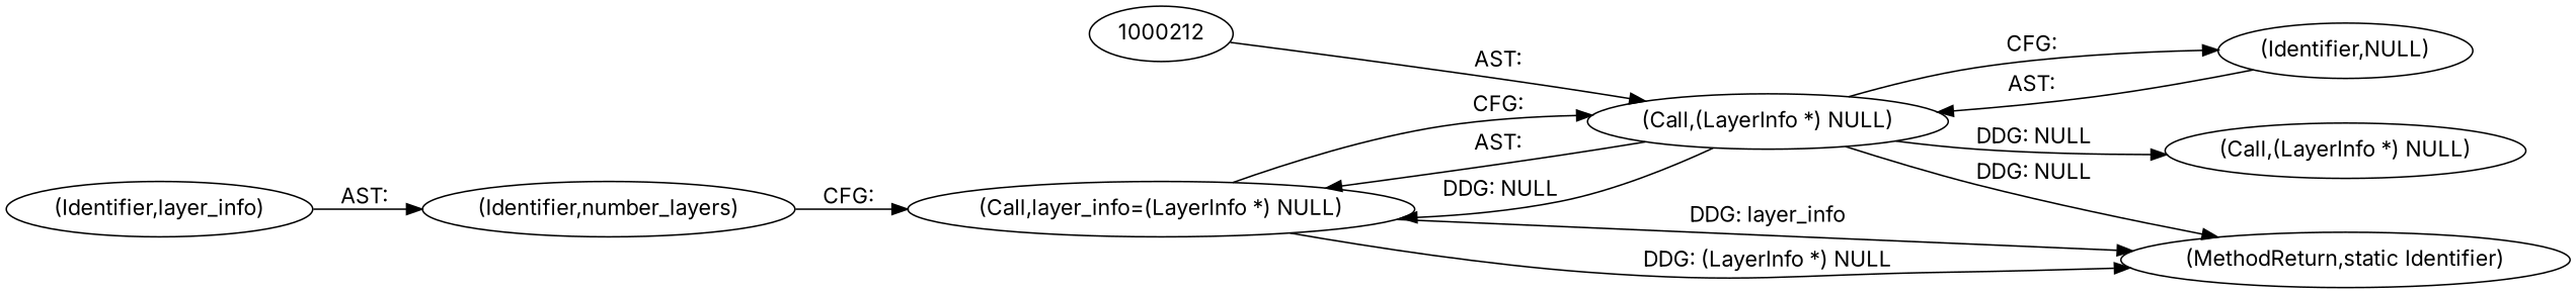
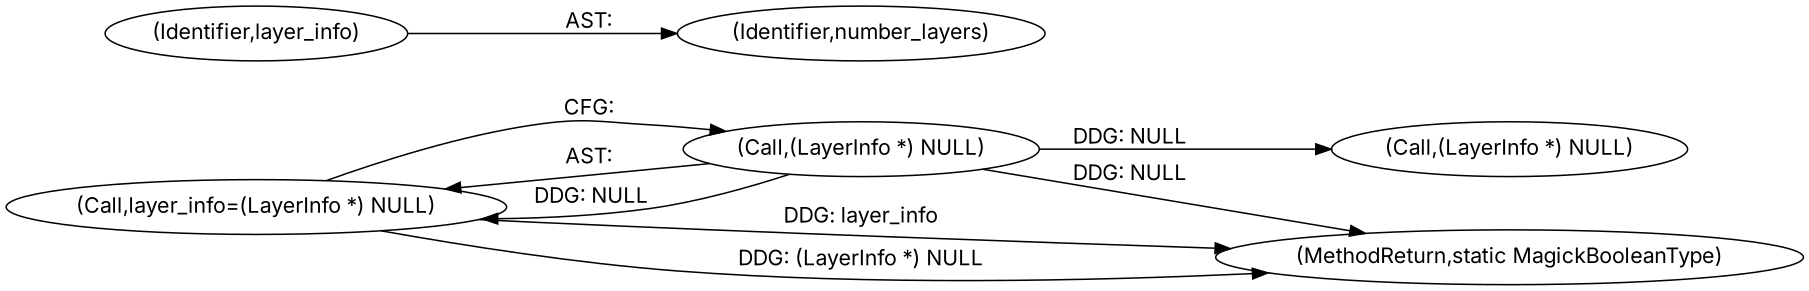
  digraph {
    fontname=Inter
    rankdir=LR
    node [fontname=Inter]
    edge [fontname=Inter]
    n1 [label="(Call,layer_info=(LayerInfo *) NULL)"]
    n2 [label="(Call,(LayerInfo *) NULL)"]
-   n3 [label="(MethodReturn,static Identifier)"]
-   n4 [label="(Identifier,NULL)"]
+   n3 [label="(MethodReturn,static MagickBooleanType)"]
    n5 [label="(Call,(LayerInfo *) NULL)"]
    n6 [label="(Identifier,number_layers)"]
    n7 [label="(Identifier,layer_info)"]
-   1000212
    n1 -> n2 [label="CFG: "]
    n1 -> n3 [label="DDG: layer_info"]
    n1 -> n3 [label="DDG: (LayerInfo *) NULL"]
    n2 -> n1 [label="AST: "]
    n2 -> n1 [label="DDG: NULL"]
    n2 -> n3 [label="DDG: NULL"]
-   n2 -> n4 [label="CFG: "]
    n2 -> n5 [label="DDG: NULL"]
-   n4 -> n2 [label="AST: "]
-   n6 -> n1 [label="CFG: "]
    n7 -> n6 [label="AST: "]
-   1000212 -> n2 [label="AST: "]
  }
